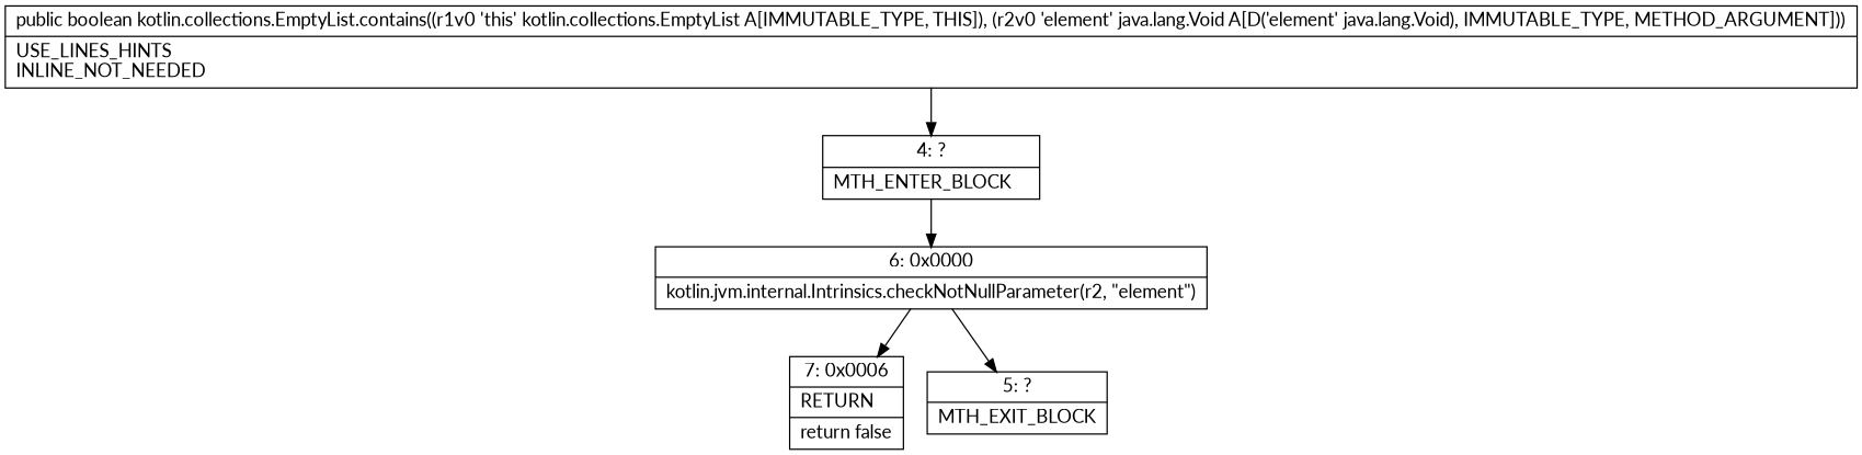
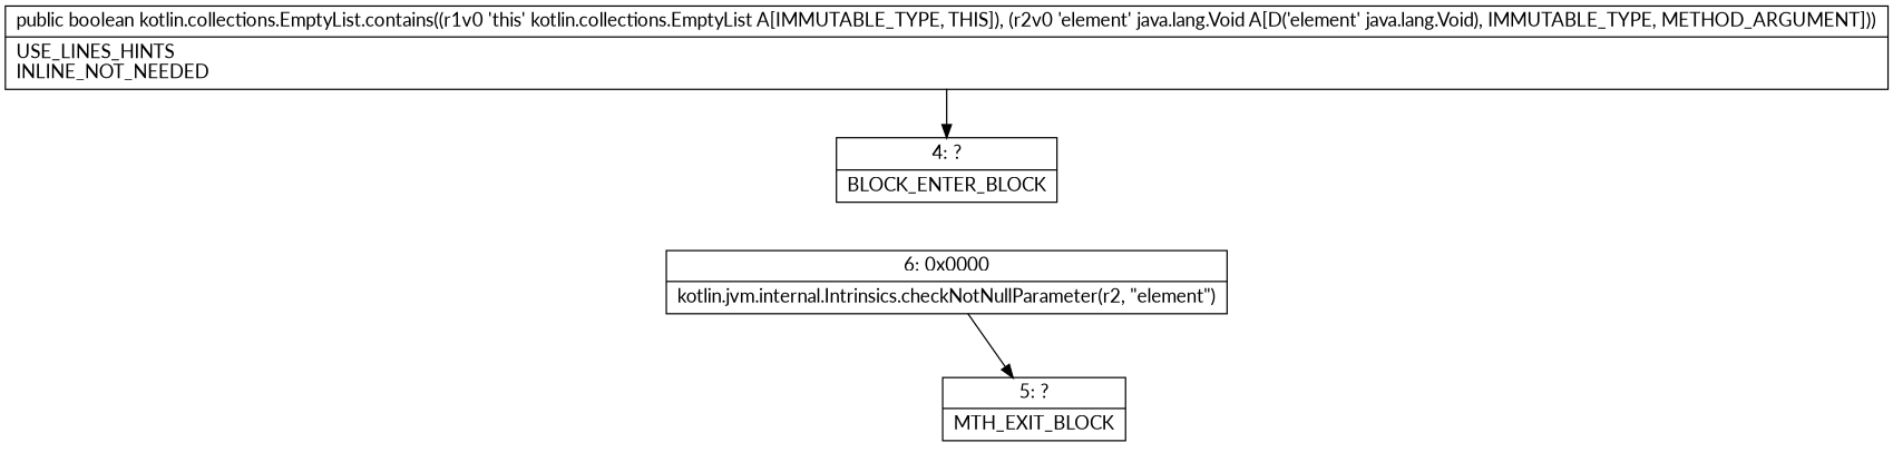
  digraph {
    fontname=Lato
    node [fontname=Lato shape=record]
    edge [fontname=Lato]
-   n1 [label="{4\:\ ?|MTH_ENTER_BLOCK\l}"]
+   n1 [label="{4\:\ ?|BLOCK_ENTER_BLOCK\l}"]
    n2 [label="{6\:\ 0x0000|kotlin.jvm.internal.Intrinsics.checkNotNullParameter(r2, \"element\")\l}"]
-   n3 [label="{7\:\ 0x0006|RETURN\l|return false\l}"]
    n4 [label="{5\:\ ?|MTH_EXIT_BLOCK\l}"]
    n5 [label="{public boolean kotlin.collections.EmptyList.contains((r1v0 'this' kotlin.collections.EmptyList A[IMMUTABLE_TYPE, THIS]), (r2v0 'element' java.lang.Void A[D('element' java.lang.Void), IMMUTABLE_TYPE, METHOD_ARGUMENT]))  | USE_LINES_HINTS\lINLINE_NOT_NEEDED\l}"]
-   n1 -> n2
-   n2 -> n3
    n2 -> n4
    n5 -> n1
  }
